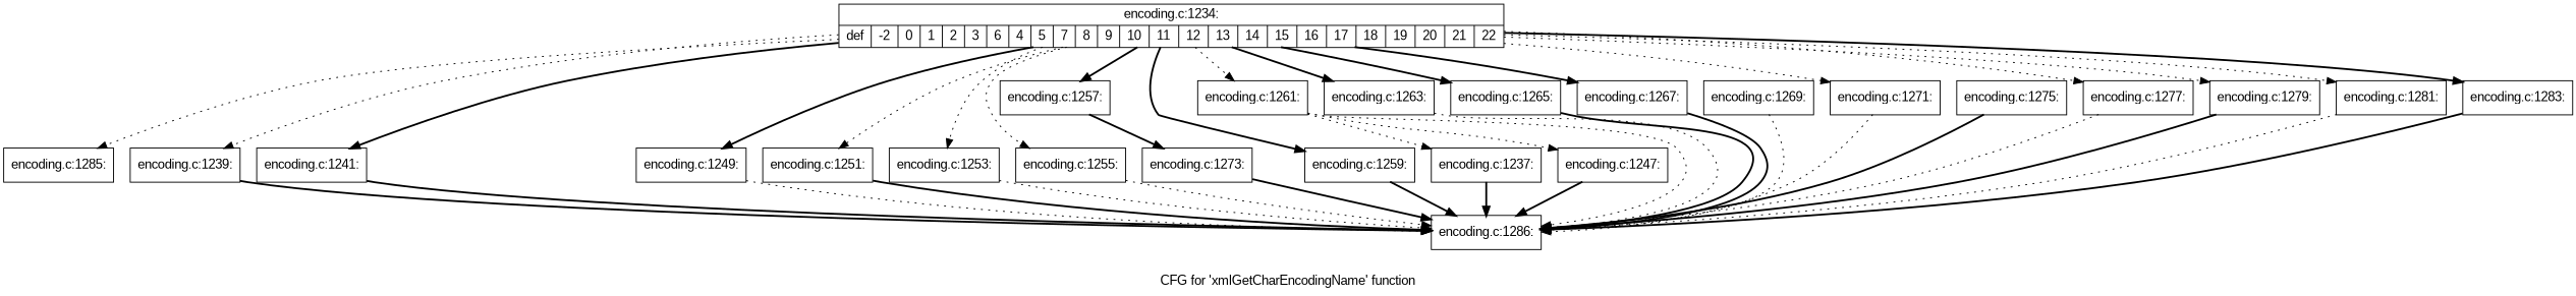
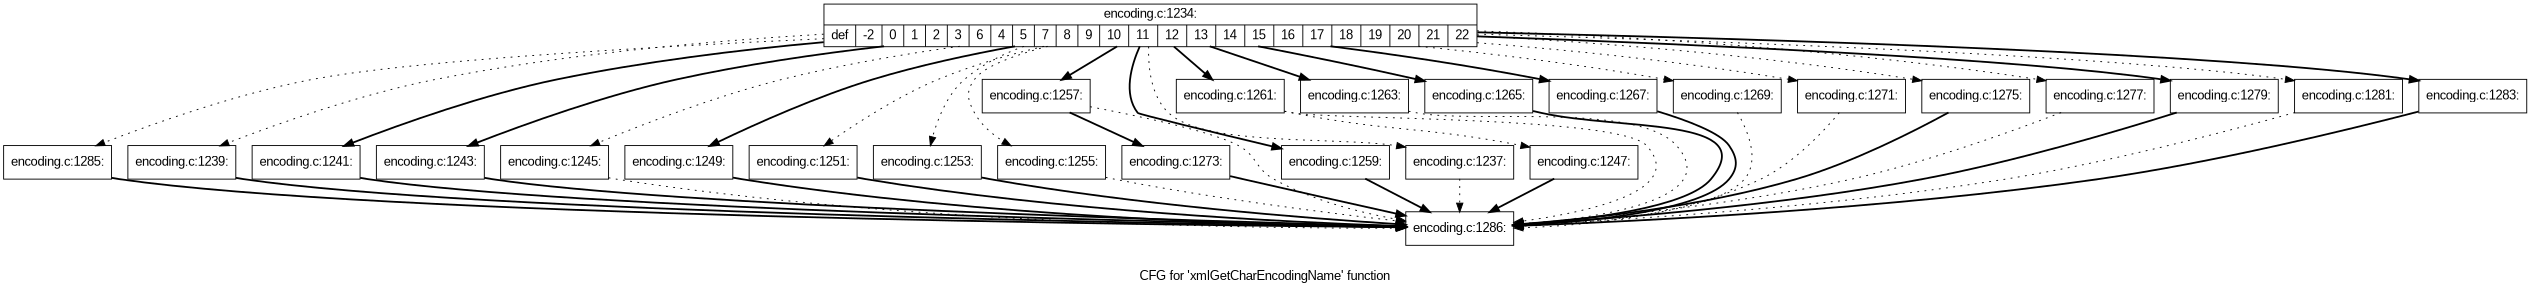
  digraph {
    fontname="Liberation Sans"
    label="CFG for 'xmlGetCharEncodingName' function"
    node [fontname="Liberation Sans" shape=record]
    edge [fontname="Liberation Sans" style=bold]
    n1 [label="{encoding.c:1234:|{<s0>def|<s1>-2|<s2>0|<s3>1|<s4>2|<s5>3|<s6>6|<s7>4|<s8>5|<s9>7|<s10>8|<s11>9|<s12>10|<s13>11|<s14>12|<s15>13|<s16>14|<s17>15|<s18>16|<s19>17|<s20>18|<s21>19|<s22>20|<s23>21|<s24>22}}"]
    n2 [label="{encoding.c:1285:}"]
    n3 [label="{encoding.c:1237:}"]
    n4 [label="{encoding.c:1239:}"]
    n5 [label="{encoding.c:1241:}"]
+   n6 [label="{encoding.c:1243:}"]
+   n7 [label="{encoding.c:1245:}"]
    n8 [label="{encoding.c:1249:}"]
    n9 [label="{encoding.c:1251:}"]
    n10 [label="{encoding.c:1253:}"]
    n11 [label="{encoding.c:1255:}"]
    n12 [label="{encoding.c:1257:}"]
    n13 [label="{encoding.c:1259:}"]
    n14 [label="{encoding.c:1261:}"]
    n15 [label="{encoding.c:1263:}"]
    n16 [label="{encoding.c:1265:}"]
    n17 [label="{encoding.c:1267:}"]
    n18 [label="{encoding.c:1269:}"]
    n19 [label="{encoding.c:1271:}"]
    n20 [label="{encoding.c:1275:}"]
    n21 [label="{encoding.c:1277:}"]
    n22 [label="{encoding.c:1279:}"]
    n23 [label="{encoding.c:1281:}"]
    n24 [label="{encoding.c:1283:}"]
    n25 [label="{encoding.c:1286:}"]
    n26 [label="{encoding.c:1247:}"]
    n27 [label="{encoding.c:1273:}"]
    n1 -> n2 [style=dotted]
-   n14 -> n3 [style=dotted]
+   n1 -> n3 [style=dotted]
    n1 -> n4 [style=dotted]
    n1 -> n5
+   n1 -> n6
+   n1 -> n7 [style=dotted]
    n1 -> n8
    n1 -> n9 [style=dotted]
    n1 -> n10 [style=dotted]
    n1 -> n11 [style=dotted]
    n1 -> n12
    n1 -> n13
-   n1 -> n14 [style=dotted]
+   n1 -> n14
    n1 -> n15
    n1 -> n16
    n1 -> n17
+   n1 -> n18 [style=dotted]
    n1 -> n19 [style=dotted]
+   n1 -> n20 [style=dotted]
    n1 -> n21 [style=dotted]
-   n1 -> n22 [style=dotted]
+   n1 -> n22
    n1 -> n23 [style=dotted]
    n1 -> n24
-   n3 -> n25
+   n2 -> n25
+   n3 -> n25 [style=dotted]
    n4 -> n25
    n5 -> n25
-   n8 -> n25 [style=dotted]
+   n6 -> n25
+   n7 -> n25 [style=dotted]
+   n8 -> n25
    n9 -> n25
-   n10 -> n25 [style=dotted]
+   n10 -> n25
    n11 -> n25 [style=dotted]
+   n12 -> n25 [style=dotted]
    n12 -> n27
    n13 -> n25
    n14 -> n25 [style=dotted]
    n14 -> n26 [style=dotted]
    n15 -> n25 [style=dotted]
    n16 -> n25
    n17 -> n25
    n18 -> n25 [style=dotted]
    n19 -> n25 [style=dotted]
    n20 -> n25
    n21 -> n25 [style=dotted]
    n22 -> n25
    n23 -> n25 [style=dotted]
    n24 -> n25
    n26 -> n25
    n27 -> n25
  }
